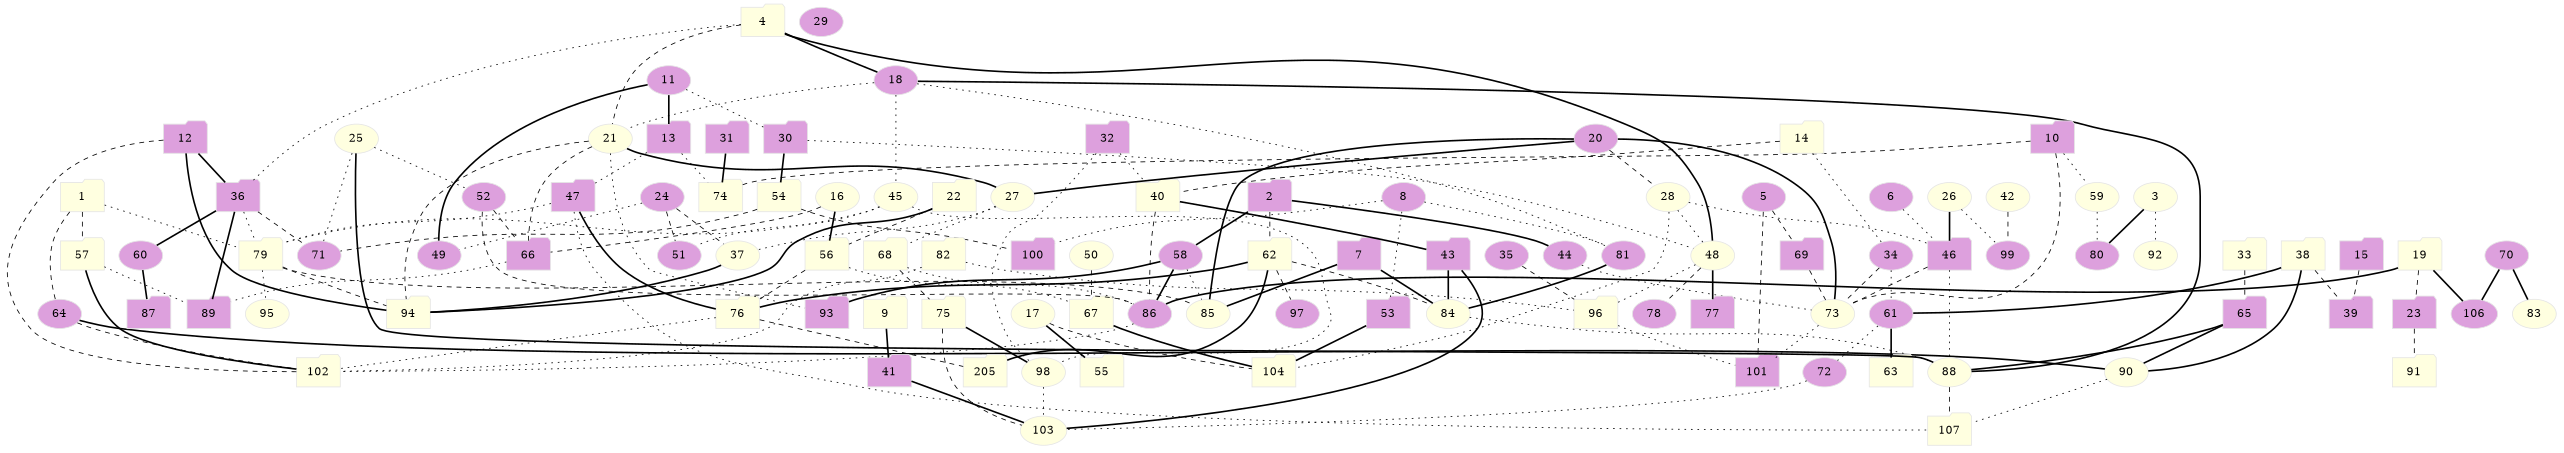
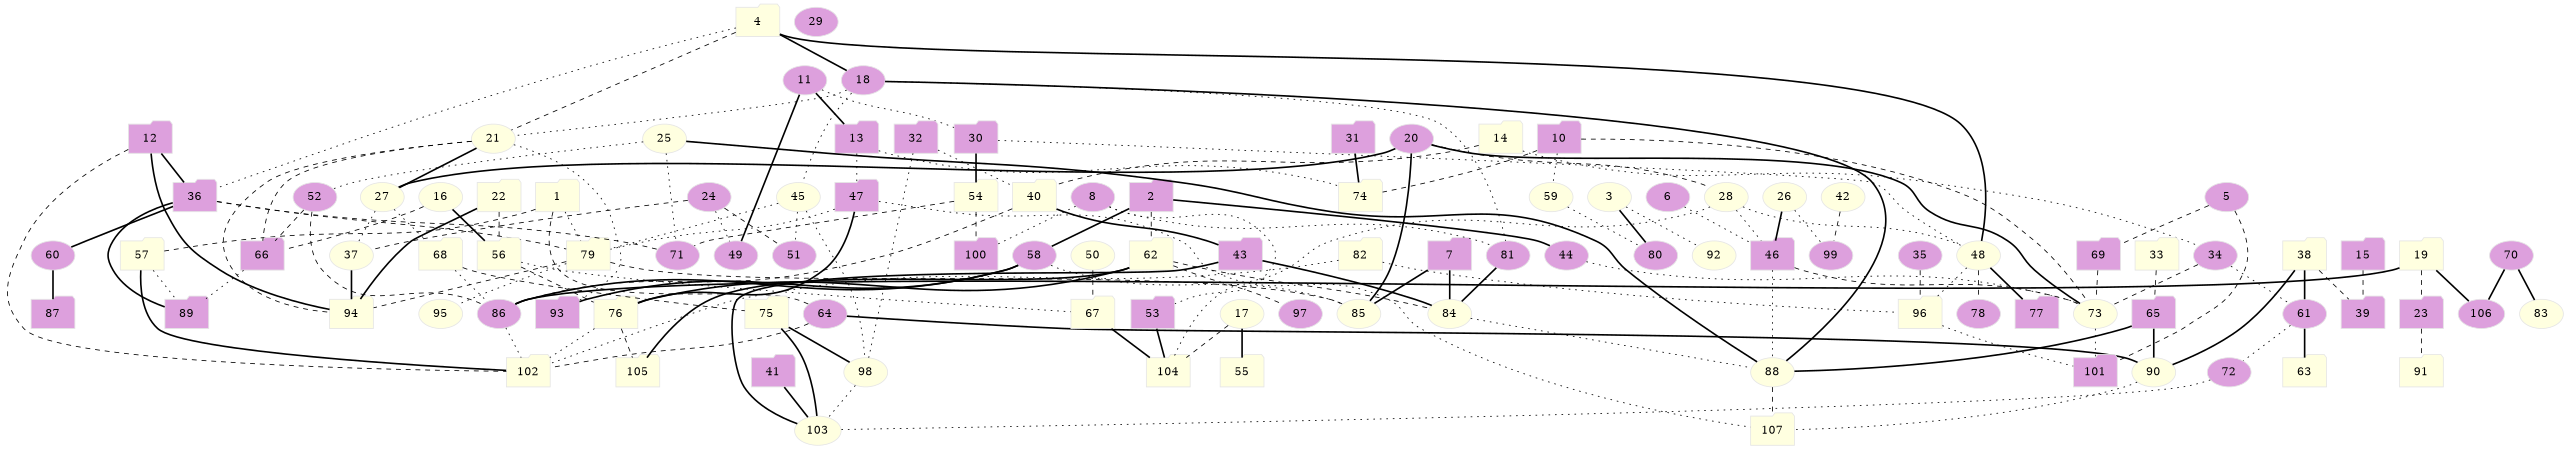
  graph {
    node [color=gray90 fillcolor=plum shape=folder style=filled]
    edge [style=dotted]
    1 [fillcolor=lightyellow]
    57 [fillcolor=lightyellow]
    64 [shape=ellipse]
    79 [fillcolor=lightyellow]
    102 [fillcolor=lightyellow]
    89
    90 [fillcolor=lightyellow shape=ellipse]
    85 [fillcolor=lightyellow shape=ellipse]
    94 [fillcolor=lightyellow]
    95 [fillcolor=lightyellow shape=ellipse]
    44 [shape=ellipse]
    2
    58 [shape=ellipse]
    62 [fillcolor=lightyellow]
    73 [fillcolor=lightyellow shape=ellipse]
    86 [shape=ellipse]
    93
    84 [fillcolor=lightyellow shape=ellipse]
    76 [fillcolor=lightyellow]
    97 [shape=ellipse]
-   105 [fillcolor=lightyellow label=205]
+   105 [fillcolor=lightyellow]
    3 [fillcolor=lightyellow shape=ellipse]
    80 [shape=ellipse]
    92 [fillcolor=lightyellow shape=ellipse]
    4 [fillcolor=lightyellow]
    18 [shape=ellipse]
    21 [fillcolor=lightyellow shape=ellipse]
    36
    48 [fillcolor=lightyellow shape=ellipse]
    81 [shape=ellipse]
    45 [fillcolor=lightyellow shape=ellipse]
    88 [fillcolor=lightyellow shape=ellipse]
    66
    27 [fillcolor=lightyellow shape=ellipse]
    71 [shape=ellipse]
    60 [shape=ellipse]
    96 [fillcolor=lightyellow]
    77
    78 [shape=ellipse]
    5 [shape=ellipse]
    69
    101
    6 [shape=ellipse]
    46
    7
    8 [shape=ellipse]
    53
    100
    104 [fillcolor=lightyellow]
-   9 [fillcolor=lightyellow]
    41
    103 [fillcolor=lightyellow shape=ellipse]
    59 [fillcolor=lightyellow shape=ellipse]
    10
    74 [fillcolor=lightyellow]
    11 [shape=ellipse]
    13
    30
    49 [shape=ellipse]
    47
    54 [fillcolor=lightyellow]
    12
    107 [fillcolor=lightyellow]
    14 [fillcolor=lightyellow]
    34 [shape=ellipse]
    40 [fillcolor=lightyellow]
    61 [shape=ellipse]
    43
    15
    39
    16 [fillcolor=lightyellow shape=ellipse]
    56 [fillcolor=lightyellow]
    67 [fillcolor=lightyellow]
    17 [fillcolor=lightyellow shape=ellipse]
    55 [fillcolor=lightyellow]
    51 [shape=ellipse]
    98 [fillcolor=lightyellow shape=ellipse]
    19 [fillcolor=lightyellow]
    23
    106 [shape=ellipse]
    91 [fillcolor=lightyellow]
    20 [shape=ellipse]
    28 [fillcolor=lightyellow shape=ellipse]
    37 [fillcolor=lightyellow shape=ellipse]
    68 [fillcolor=lightyellow]
    22 [fillcolor=lightyellow]
    24 [shape=ellipse]
    25 [fillcolor=lightyellow shape=ellipse]
    52 [shape=ellipse]
    26 [fillcolor=lightyellow shape=ellipse]
    99 [shape=ellipse]
    75 [fillcolor=lightyellow]
    29 [shape=ellipse]
    31
    32
    33 [fillcolor=lightyellow]
    65
    63 [fillcolor=lightyellow]
    72 [shape=ellipse]
    35 [shape=ellipse]
    87
    38 [fillcolor=lightyellow]
    42 [fillcolor=lightyellow shape=ellipse]
    50 [fillcolor=lightyellow shape=ellipse]
    70 [shape=ellipse]
    83 [fillcolor=lightyellow shape=ellipse]
    82 [fillcolor=lightyellow]
    1 -- 57 [style=dashed]
    1 -- 64 [style=dashed]
    1 -- 79
    57 -- 102 [style=bold]
    57 -- 89
    64 -- 102 [style=dashed]
    64 -- 90 [style=bold]
    79 -- 85 [style=dashed]
    79 -- 94 [style=dashed]
    79 -- 95
    90 -- 107
    44 -- 73
    2 -- 44 [style=bold]
    2 -- 58 [style=bold]
    2 -- 62 [style=dashed]
    58 -- 85
    58 -- 86 [style=bold]
    58 -- 93 [style=bold]
    62 -- 84 [style=dashed]
    62 -- 76 [style=bold]
    62 -- 97 [style=dashed]
    62 -- 105 [style=bold]
    73 -- 101
    86 -- 102
    84 -- 88
    76 -- 102
    76 -- 105 [style=dashed]
    3 -- 80 [style=bold]
    3 -- 92
    4 -- 18 [style=bold]
    4 -- 21 [style=dashed]
    4 -- 36
    4 -- 48 [style=bold]
    18 -- 21
    18 -- 81
    18 -- 45
    18 -- 88 [style=bold]
    21 -- 94 [style=dashed]
    21 -- 93
    21 -- 66 [style=dashed]
    21 -- 27 [style=bold]
-   36 -- 79
+   36 -- 79 [style=dashed]
    36 -- 89 [style=bold]
    36 -- 71 [style=dashed]
    36 -- 60 [style=bold]
    48 -- 96
    48 -- 77 [style=bold]
    48 -- 78 [style=dashed]
    81 -- 84 [style=bold]
    45 -- 79
    45 -- 51
    45 -- 98
    88 -- 107 [style=dashed]
    66 -- 89
    27 -- 37
    27 -- 68
    60 -- 87 [style=bold]
    96 -- 101
    5 -- 69 [style=dashed]
    5 -- 101 [style=dashed]
    69 -- 73 [style=dashed]
    6 -- 46
    46 -- 73 [style=dashed]
    46 -- 88
    7 -- 85 [style=bold]
    7 -- 84 [style=bold]
    8 -- 81
    8 -- 53
    8 -- 100
    53 -- 104 [style=bold]
-   9 -- 41 [style=bold]
    41 -- 103 [style=bold]
    59 -- 80
    10 -- 73 [style=dashed]
    10 -- 59
    10 -- 74 [style=dashed]
    11 -- 13 [style=bold]
    11 -- 30
    11 -- 49 [style=bold]
    13 -- 74
    13 -- 47
    30 -- 48
    30 -- 54 [style=bold]
    47 -- 79
    47 -- 76 [style=bold]
    47 -- 107
    54 -- 71 [style=dashed]
    54 -- 100 [style=dashed]
    12 -- 102 [style=dashed]
    12 -- 94 [style=bold]
    12 -- 36 [style=bold]
    14 -- 34
    14 -- 40 [style=dashed]
    34 -- 73 [style=dashed]
    34 -- 61
    40 -- 86 [style=dashed]
    40 -- 43 [style=bold]
    61 -- 63 [style=bold]
    61 -- 72
    43 -- 84 [style=bold]
    43 -- 103 [style=bold]
    15 -- 39 [style=dashed]
    16 -- 66 [style=dashed]
    16 -- 56 [style=bold]
    56 -- 76 [style=dashed]
    56 -- 67
    67 -- 104 [style=bold]
    17 -- 104 [style=dashed]
    17 -- 55 [style=bold]
    98 -- 103
    19 -- 86 [style=bold]
    19 -- 23 [style=dashed]
    19 -- 106 [style=bold]
    23 -- 91 [style=dashed]
    20 -- 85 [style=bold]
    20 -- 73 [style=bold]
    20 -- 27 [style=bold]
    20 -- 28 [style=dashed]
    28 -- 48
    28 -- 46
    28 -- 104
    37 -- 94 [style=bold]
    68 -- 86
    68 -- 75 [style=dashed]
    22 -- 94 [style=bold]
    22 -- 56 [style=dashed]
    24 -- 49
    24 -- 51 [style=dashed]
    24 -- 37 [style=dashed]
    25 -- 88 [style=bold]
    25 -- 71
    25 -- 52
    52 -- 86 [style=dashed]
    52 -- 66 [style=dashed]
    26 -- 46 [style=bold]
    26 -- 99
-   75 -- 103 [style=dashed]
+   75 -- 103 [style=bold]
    75 -- 98 [style=bold]
    31 -- 74 [style=bold]
    32 -- 40
    32 -- 98
    33 -- 65 [style=dashed]
    65 -- 90 [style=bold]
    65 -- 88 [style=bold]
    72 -- 103
    35 -- 96 [style=dashed]
    38 -- 90 [style=bold]
    38 -- 61 [style=bold]
    38 -- 39 [style=dashed]
    42 -- 99 [style=dashed]
    50 -- 67 [style=dashed]
    70 -- 106 [style=bold]
    70 -- 83 [style=bold]
    82 -- 102
    82 -- 96
  }
